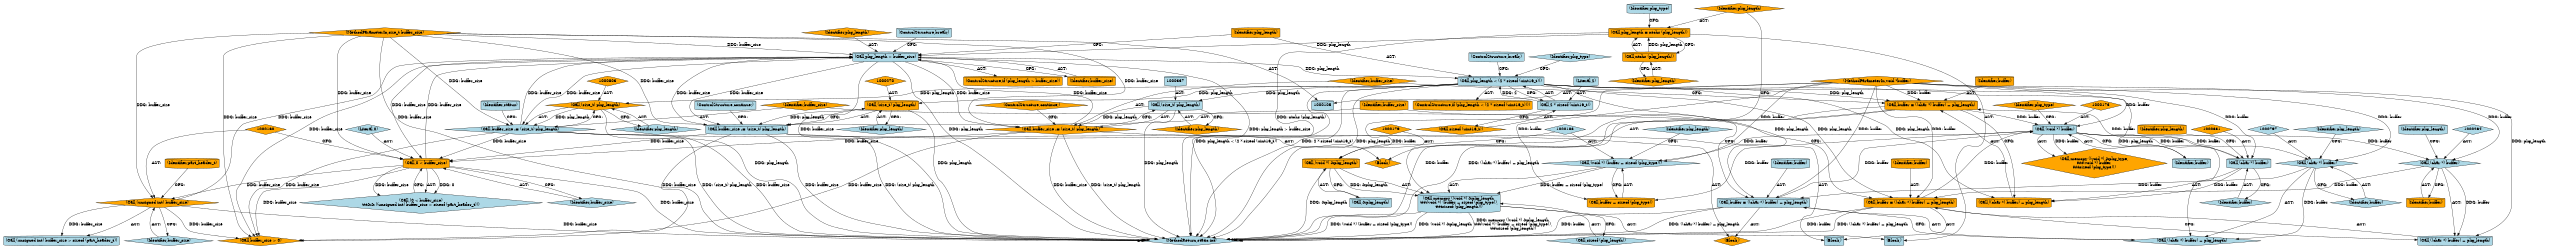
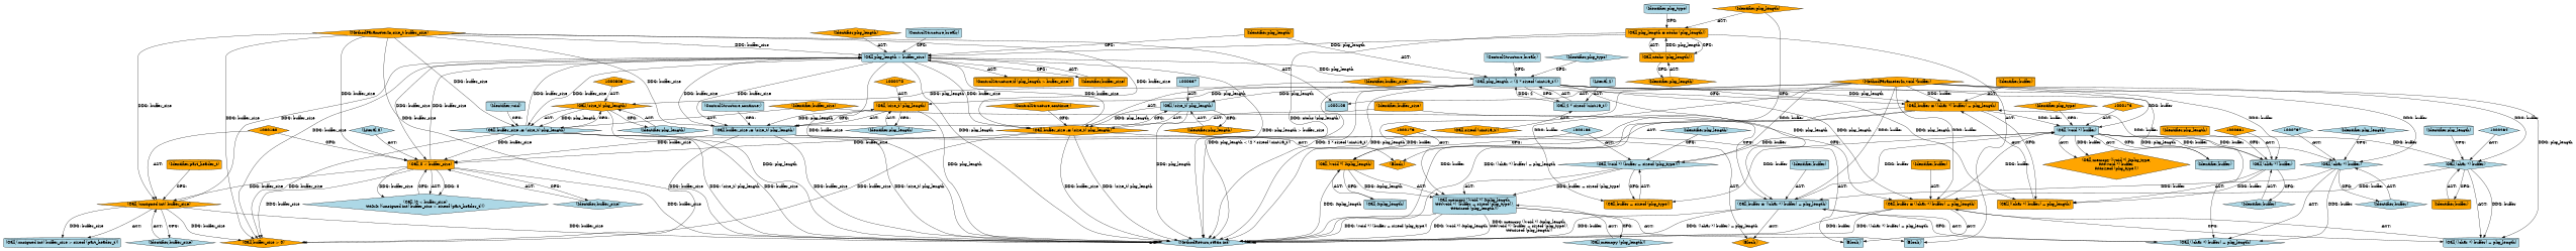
  digraph {
    node [fillcolor=lightblue shape=diamond style=filled]
    n1 [label="(Call,memcpy ((void *) &pkg_length,\n\t\t\t\t(void *) (buffer + sizeof (pkg_type)),\n\t\t\t\tsizeof (pkg_length)))" shape=cylinder]
    n2 [label="(Block,)" shape=cylinder]
    n3 [label="(MethodReturn,static int)"]
-   n4 [label="(Call,sizeof (pkg_length))"]
+   n4 [label="(Call,memcpy (pkg_length))"]
    n5 [fillcolor=orange label="(Call,(void *) &pkg_length)" shape=cylinder]
    n6 [label="(Call,&pkg_length)" shape=cylinder]
    n7 [label="(Call,(void *) (buffer + sizeof (pkg_type)))"]
    n8 [fillcolor=orange label="(Call,buffer + sizeof (pkg_type))" shape=cylinder]
    n9 [label="(Call,(void *) buffer)" shape=cylinder]
    n10 [label="(Call,(char *) buffer)" shape=cylinder]
    n11 [label="(Call,(char *) buffer)"]
    n12 [label="(Call,(char *) buffer)"]
    n13 [label="(Identifier,buffer)" shape=cylinder]
    n14 [fillcolor=orange label="(Call,memcpy ((void *) &pkg_type,\n\t\t\t\t(void *) buffer,\n\t\t\t\tsizeof (pkg_type)))"]
    n15 [fillcolor=orange label="(Call,buffer = ((char *) buffer) + pkg_length)" shape=cylinder]
    n16 [fillcolor=orange label="(Call,((char *) buffer) + pkg_length)" shape=cylinder]
    n17 [label="(Identifier,buffer)"]
    n18 [label="(Call,buffer = ((char *) buffer) + pkg_length)" shape=cylinder]
    n19 [label="(Call,((char *) buffer) + pkg_length)"]
    n20 [label="(Identifier,buffer)"]
    n21 [fillcolor=orange label="(Call,buffer = ((char *) buffer) + pkg_length)" shape=cylinder]
    n22 [label="(Call,((char *) buffer) + pkg_length)" shape=cylinder]
    n23 [fillcolor=orange label="(Identifier,buffer)" shape=cylinder]
    n24 [fillcolor=orange label="(Block,)"]
    n25 [fillcolor=orange label="(MethodParameterIn,void *buffer)"]
    1000105 [shape=cylinder]
    n27 [fillcolor=orange label="(Block,)"]
    n28 [label="(Block,)" shape=cylinder]
    n29 [label="(Call,pkg_length < (2 * sizeof (uint16_t)))" shape=cylinder]
    n30 [fillcolor=orange label="(Call,(size_t) pkg_length)" shape=cylinder]
    n31 [fillcolor=orange label="(Call,(size_t) pkg_length)"]
    n32 [label="(Call,(size_t) pkg_length)" shape=cylinder]
    n33 [label="(Call,2 * sizeof (uint16_t))" shape=cylinder]
-   n34 [fillcolor=orange label="(ControlStructure,if (pkg_length < (2 * sizeof (uint16_t))))" shape=cylinder]
    n35 [label="(Call,buffer_size -= (size_t) pkg_length)" shape=cylinder]
    n36 [label="(Identifier,pkg_length)"]
    n37 [label="(Call,buffer_size -= (size_t) pkg_length)"]
    n38 [label="(Identifier,pkg_length)"]
    n39 [fillcolor=orange label="(Call,buffer_size -= (size_t) pkg_length)"]
    n40 [fillcolor=orange label="(Identifier,pkg_length)"]
    n41 [fillcolor=orange label="(Call,sizeof (uint16_t))"]
    n42 [label="(Call,pkg_length > buffer_size)" shape=cylinder]
    n43 [fillcolor=orange label="(Call,0 < buffer_size)" shape=cylinder]
    n44 [fillcolor=orange label="(ControlStructure,if (pkg_length > buffer_size))" shape=cylinder]
    n45 [fillcolor=orange label="(Call,buffer_size > 0)"]
    n46 [fillcolor=orange label="(Identifier,buffer_size)" shape=cylinder]
    n47 [fillcolor=orange label="(Call,(unsigned int) buffer_size)"]
    n48 [label="(Identifier,buffer_size)"]
    n49 [label="(Call,(0 < buffer_size)\n\t\t\t&& ((unsigned int) buffer_size > sizeof (part_header_t)))"]
    n50 [fillcolor=orange label="(Call,pkg_length = ntohs (pkg_length))" shape=cylinder]
    n51 [fillcolor=orange label="(Call,ntohs (pkg_length))" shape=cylinder]
    n52 [fillcolor=orange label="(Identifier,pkg_length)"]
    n53 [label="(Call,(unsigned int) buffer_size > sizeof (part_header_t))" shape=cylinder]
    n54 [label="(Identifier,buffer_size)"]
    n55 [fillcolor=orange label="(MethodParameterIn,size_t buffer_size)"]
    n56 [label="(Identifier,pkg_type)" shape=cylinder]
    n57 [label="(ControlStructure,break;)" shape=cylinder]
    n58 [fillcolor=orange label="(Identifier,pkg_length)"]
    n59 [fillcolor=orange label="(Identifier,pkg_length)"]
    n60 [fillcolor=orange label="(Identifier,buffer)" shape=cylinder]
    n61 [fillcolor=orange label="(Identifier,buffer)" shape=cylinder]
    n62 [fillcolor=orange label="(Identifier,pkg_type)"]
    n63 [fillcolor=orange label="(Identifier,buffer_size)"]
    n64 [fillcolor=orange label="(ControlStructure,continue;)"]
    n65 [fillcolor=orange label="(Identifier,buffer_size)" shape=cylinder]
    n66 [label="(Identifier,pkg_length)"]
-   n67 [label="(Identifier,status)" shape=cylinder]
+   n67 [label="(Identifier,void)" shape=cylinder]
    n68 [label="(ControlStructure,continue;)" shape=cylinder]
    n69 [label="(Literal,0)"]
    n70 [fillcolor=orange label="(Identifier,pkg_length)" shape=cylinder]
    n71 [fillcolor=orange label="(Identifier,buffer_size)"]
    n72 [label="(ControlStructure,break;)" shape=cylinder]
    n73 [fillcolor=orange label="(Identifier,pkg_length)" shape=cylinder]
    n74 [label="(Literal,2)" shape=cylinder]
    n75 [fillcolor=orange label="(Identifier,part_header_t)" shape=cylinder]
    n76 [label="(Identifier,pkg_length)" shape=cylinder]
    n77 [label="(Identifier,buffer)" shape=cylinder]
    n78 [label="(Identifier,pkg_length)"]
    n79 [label="(Identifier,pkg_type)"]
    1000179 [fillcolor=orange]
    1000183
    1000173 [fillcolor=orange]
    1000331 [fillcolor=orange]
    1000160 [fillcolor=orange]
    1000270 [fillcolor=orange]
    1000803 [fillcolor=orange]
    1000337 [shape=cylinder]
    1000797
    1000264
    n1 -> n2 [label="AST: "]
    n1 -> n3 [label="DDG: (void *) (buffer + sizeof (pkg_type))"]
    n1 -> n3 [label="DDG: (void *) &pkg_length"]
    n1 -> n3 [label="DDG: memcpy ((void *) &pkg_length,\n\t\t\t\t(void *) (buffer + sizeof (pkg_type)),\n\t\t\t\tsizeof (pkg_length))"]
    n1 -> n4 [label="CFG: "]
    n4 -> n1 [label="AST: "]
    n5 -> n1 [label="AST: "]
    n5 -> n1 [label="DDG: &pkg_length"]
    n5 -> n3 [label="DDG: &pkg_length"]
    n5 -> n6 [label="CFG: "]
    n6 -> n5 [label="AST: "]
    n7 -> n1 [label="AST: "]
    n7 -> n1 [label="DDG: buffer + sizeof (pkg_type)"]
    n7 -> n8 [label="CFG: "]
    n8 -> n7 [label="AST: "]
    n9 -> n7 [label="DDG: buffer"]
    n9 -> n8 [label="DDG: buffer"]
    n9 -> n10 [label="DDG: buffer"]
    n9 -> n11 [label="DDG: buffer"]
    n9 -> n12 [label="DDG: buffer"]
    n9 -> n13 [label="CFG: "]
    n9 -> n14 [label="AST: "]
    n9 -> n14 [label="DDG: buffer"]
    n10 -> n15 [label="DDG: buffer"]
    n10 -> n16 [label="AST: "]
    n10 -> n16 [label="DDG: buffer"]
    n10 -> n17 [label="CFG: "]
    n11 -> n18 [label="DDG: buffer"]
    n11 -> n19 [label="AST: "]
    n11 -> n19 [label="DDG: buffer"]
    n11 -> n20 [label="CFG: "]
    n12 -> n21 [label="DDG: buffer"]
    n12 -> n22 [label="AST: "]
    n12 -> n22 [label="DDG: buffer"]
    n12 -> n23 [label="CFG: "]
    n13 -> n9 [label="AST: "]
    n15 -> n3 [label="DDG: buffer"]
    n15 -> n3 [label="DDG: ((char *) buffer) + pkg_length"]
    n15 -> n9 [label="DDG: buffer"]
    n15 -> n16 [label="CFG: "]
    n15 -> n24 [label="AST: "]
    n16 -> n15 [label="AST: "]
    n17 -> n10 [label="AST: "]
    n18 -> n3 [label="DDG: ((char *) buffer) + pkg_length"]
    n18 -> n3 [label="DDG: buffer"]
    n18 -> n9 [label="DDG: buffer"]
    n18 -> n19 [label="CFG: "]
    n18 -> n27 [label="AST: "]
    n19 -> n18 [label="AST: "]
    n20 -> n11 [label="AST: "]
    n21 -> n3 [label="DDG: ((char *) buffer) + pkg_length"]
    n21 -> n3 [label="DDG: buffer"]
    n21 -> n9 [label="DDG: buffer"]
    n21 -> n22 [label="CFG: "]
    n21 -> n28 [label="AST: "]
    n22 -> n21 [label="AST: "]
    n23 -> n12 [label="AST: "]
    n25 -> n3 [label="DDG: buffer"]
    n25 -> n7 [label="DDG: buffer"]
    n25 -> n8 [label="DDG: buffer"]
    n25 -> n9 [label="DDG: buffer"]
    n25 -> n10 [label="DDG: buffer"]
    n25 -> n11 [label="DDG: buffer"]
    n25 -> n12 [label="DDG: buffer"]
    n25 -> n15 [label="DDG: buffer"]
    n25 -> n18 [label="DDG: buffer"]
    n25 -> n21 [label="DDG: buffer"]
    n25 -> 1000105 [label="AST: "]
    n29 -> n3 [label="DDG: 2 * sizeof (uint16_t)"]
    n29 -> n3 [label="DDG: pkg_length"]
    n29 -> n3 [label="DDG: pkg_length < (2 * sizeof (uint16_t))"]
    n29 -> n15 [label="DDG: pkg_length"]
    n29 -> n16 [label="DDG: pkg_length"]
    n29 -> n18 [label="DDG: pkg_length"]
    n29 -> n19 [label="DDG: pkg_length"]
    n29 -> n21 [label="DDG: pkg_length"]
    n29 -> n22 [label="DDG: pkg_length"]
    n29 -> n30 [label="DDG: pkg_length"]
    n29 -> n31 [label="DDG: pkg_length"]
    n29 -> n32 [label="DDG: pkg_length"]
    n29 -> n33 [label="CFG: "]
-   n29 -> n34 [label="AST: "]
    n30 -> n3 [label="DDG: pkg_length"]
    n30 -> n35 [label="AST: "]
    n30 -> n35 [label="DDG: pkg_length"]
    n30 -> n36 [label="CFG: "]
    n31 -> n3 [label="DDG: pkg_length"]
    n31 -> n37 [label="AST: "]
    n31 -> n37 [label="DDG: pkg_length"]
    n31 -> n38 [label="CFG: "]
    n32 -> n3 [label="DDG: pkg_length"]
    n32 -> n39 [label="AST: "]
    n32 -> n39 [label="DDG: pkg_length"]
    n32 -> n40 [label="CFG: "]
    n33 -> n29 [label="AST: "]
    n33 -> n29 [label="DDG: 2"]
-   n33 -> n41 [label="CFG: "]
    n35 -> n3 [label="DDG: (size_t) pkg_length"]
    n35 -> n3 [label="DDG: buffer_size"]
    n35 -> n28 [label="AST: "]
    n35 -> n30 [label="CFG: "]
    n35 -> n42 [label="DDG: buffer_size"]
    n35 -> n43 [label="DDG: buffer_size"]
    n35 -> n45 [label="DDG: buffer_size"]
    n36 -> n30 [label="AST: "]
    n37 -> n3 [label="DDG: (size_t) pkg_length"]
    n37 -> n3 [label="DDG: buffer_size"]
    n37 -> n27 [label="AST: "]
    n37 -> n31 [label="CFG: "]
    n37 -> n42 [label="DDG: buffer_size"]
    n37 -> n43 [label="DDG: buffer_size"]
    n37 -> n45 [label="DDG: buffer_size"]
    n38 -> n31 [label="AST: "]
    n39 -> n3 [label="DDG: (size_t) pkg_length"]
    n39 -> n3 [label="DDG: buffer_size"]
    n39 -> n24 [label="AST: "]
    n39 -> n32 [label="CFG: "]
    n39 -> n42 [label="DDG: buffer_size"]
    n39 -> n43 [label="DDG: buffer_size"]
    n39 -> n45 [label="DDG: buffer_size"]
    n40 -> n32 [label="AST: "]
    n41 -> n33 [label="AST: "]
    n42 -> n3 [label="DDG: buffer_size"]
    n42 -> n3 [label="DDG: pkg_length"]
    n42 -> n3 [label="DDG: pkg_length > buffer_size"]
    n42 -> n29 [label="DDG: pkg_length"]
    n42 -> n35 [label="DDG: buffer_size"]
    n42 -> n37 [label="DDG: buffer_size"]
    n42 -> n39 [label="DDG: buffer_size"]
    n42 -> n43 [label="DDG: buffer_size"]
    n42 -> n44 [label="AST: "]
    n42 -> n45 [label="DDG: buffer_size"]
    n42 -> n46 [label="CFG: "]
    n43 -> n3 [label="DDG: buffer_size"]
    n43 -> n42 [label="DDG: buffer_size"]
    n43 -> n45 [label="DDG: buffer_size"]
    n43 -> n47 [label="DDG: buffer_size"]
    n43 -> n48 [label="CFG: "]
    n43 -> n49 [label="AST: "]
    n43 -> n49 [label="DDG: 0"]
    n43 -> n49 [label="DDG: buffer_size"]
    n46 -> n42 [label="AST: "]
    n47 -> n3 [label="DDG: buffer_size"]
    n47 -> n42 [label="DDG: buffer_size"]
    n47 -> n45 [label="DDG: buffer_size"]
    n47 -> n53 [label="AST: "]
    n47 -> n53 [label="DDG: buffer_size"]
    n47 -> n54 [label="CFG: "]
    n48 -> n43 [label="AST: "]
    n49 -> n43 [label="CFG: "]
    n50 -> n2 [label="AST: "]
    n50 -> n3 [label="DDG: ntohs (pkg_length)"]
    n50 -> n42 [label="DDG: pkg_length"]
    n50 -> n51 [label="CFG: "]
    n51 -> n50 [label="AST: "]
    n51 -> n50 [label="DDG: pkg_length"]
    n51 -> n52 [label="CFG: "]
    n52 -> n51 [label="AST: "]
    n54 -> n47 [label="AST: "]
    n55 -> n3 [label="DDG: buffer_size"]
    n55 -> 1000105 [label="AST: "]
    n55 -> n35 [label="DDG: buffer_size"]
    n55 -> n37 [label="DDG: buffer_size"]
    n55 -> n39 [label="DDG: buffer_size"]
    n55 -> n42 [label="DDG: buffer_size"]
    n55 -> n43 [label="DDG: buffer_size"]
    n55 -> n45 [label="DDG: buffer_size"]
    n55 -> n47 [label="DDG: buffer_size"]
    n56 -> n50 [label="CFG: "]
    n57 -> n42 [label="CFG: "]
    n58 -> n1 [label="CFG: "]
    n58 -> n50 [label="AST: "]
    n59 -> n42 [label="AST: "]
    n60 -> n21 [label="AST: "]
    n61 -> n15 [label="AST: "]
    n62 -> n9 [label="CFG: "]
    n63 -> n15 [label="CFG: "]
    n63 -> n39 [label="AST: "]
    n64 -> n39 [label="CFG: "]
    n65 -> n21 [label="CFG: "]
    n65 -> n35 [label="AST: "]
    n66 -> n7 [label="CFG: "]
    n67 -> n37 [label="CFG: "]
    n68 -> n35 [label="CFG: "]
    n69 -> n43 [label="AST: "]
    n70 -> n29 [label="AST: "]
    n70 -> n42 [label="CFG: "]
    n71 -> n18 [label="CFG: "]
    n71 -> n37 [label="AST: "]
    n72 -> n29 [label="CFG: "]
    n73 -> n10 [label="CFG: "]
    n74 -> n33 [label="AST: "]
    n75 -> n47 [label="CFG: "]
    n76 -> n12 [label="CFG: "]
    n77 -> n18 [label="AST: "]
    n78 -> n11 [label="CFG: "]
    n79 -> n29 [label="CFG: "]
    1000179 -> n5 [label="AST: "]
    1000183 -> n5 [label="CFG: "]
    1000183 -> n7 [label="AST: "]
    1000173 -> n9 [label="AST: "]
    1000331 -> n10 [label="AST: "]
    1000160 -> n43 [label="CFG: "]
    1000160 -> n47 [label="AST: "]
    1000270 -> n30 [label="AST: "]
    1000803 -> n31 [label="AST: "]
    1000337 -> n32 [label="AST: "]
    1000797 -> n11 [label="AST: "]
    1000264 -> n12 [label="AST: "]
  }
